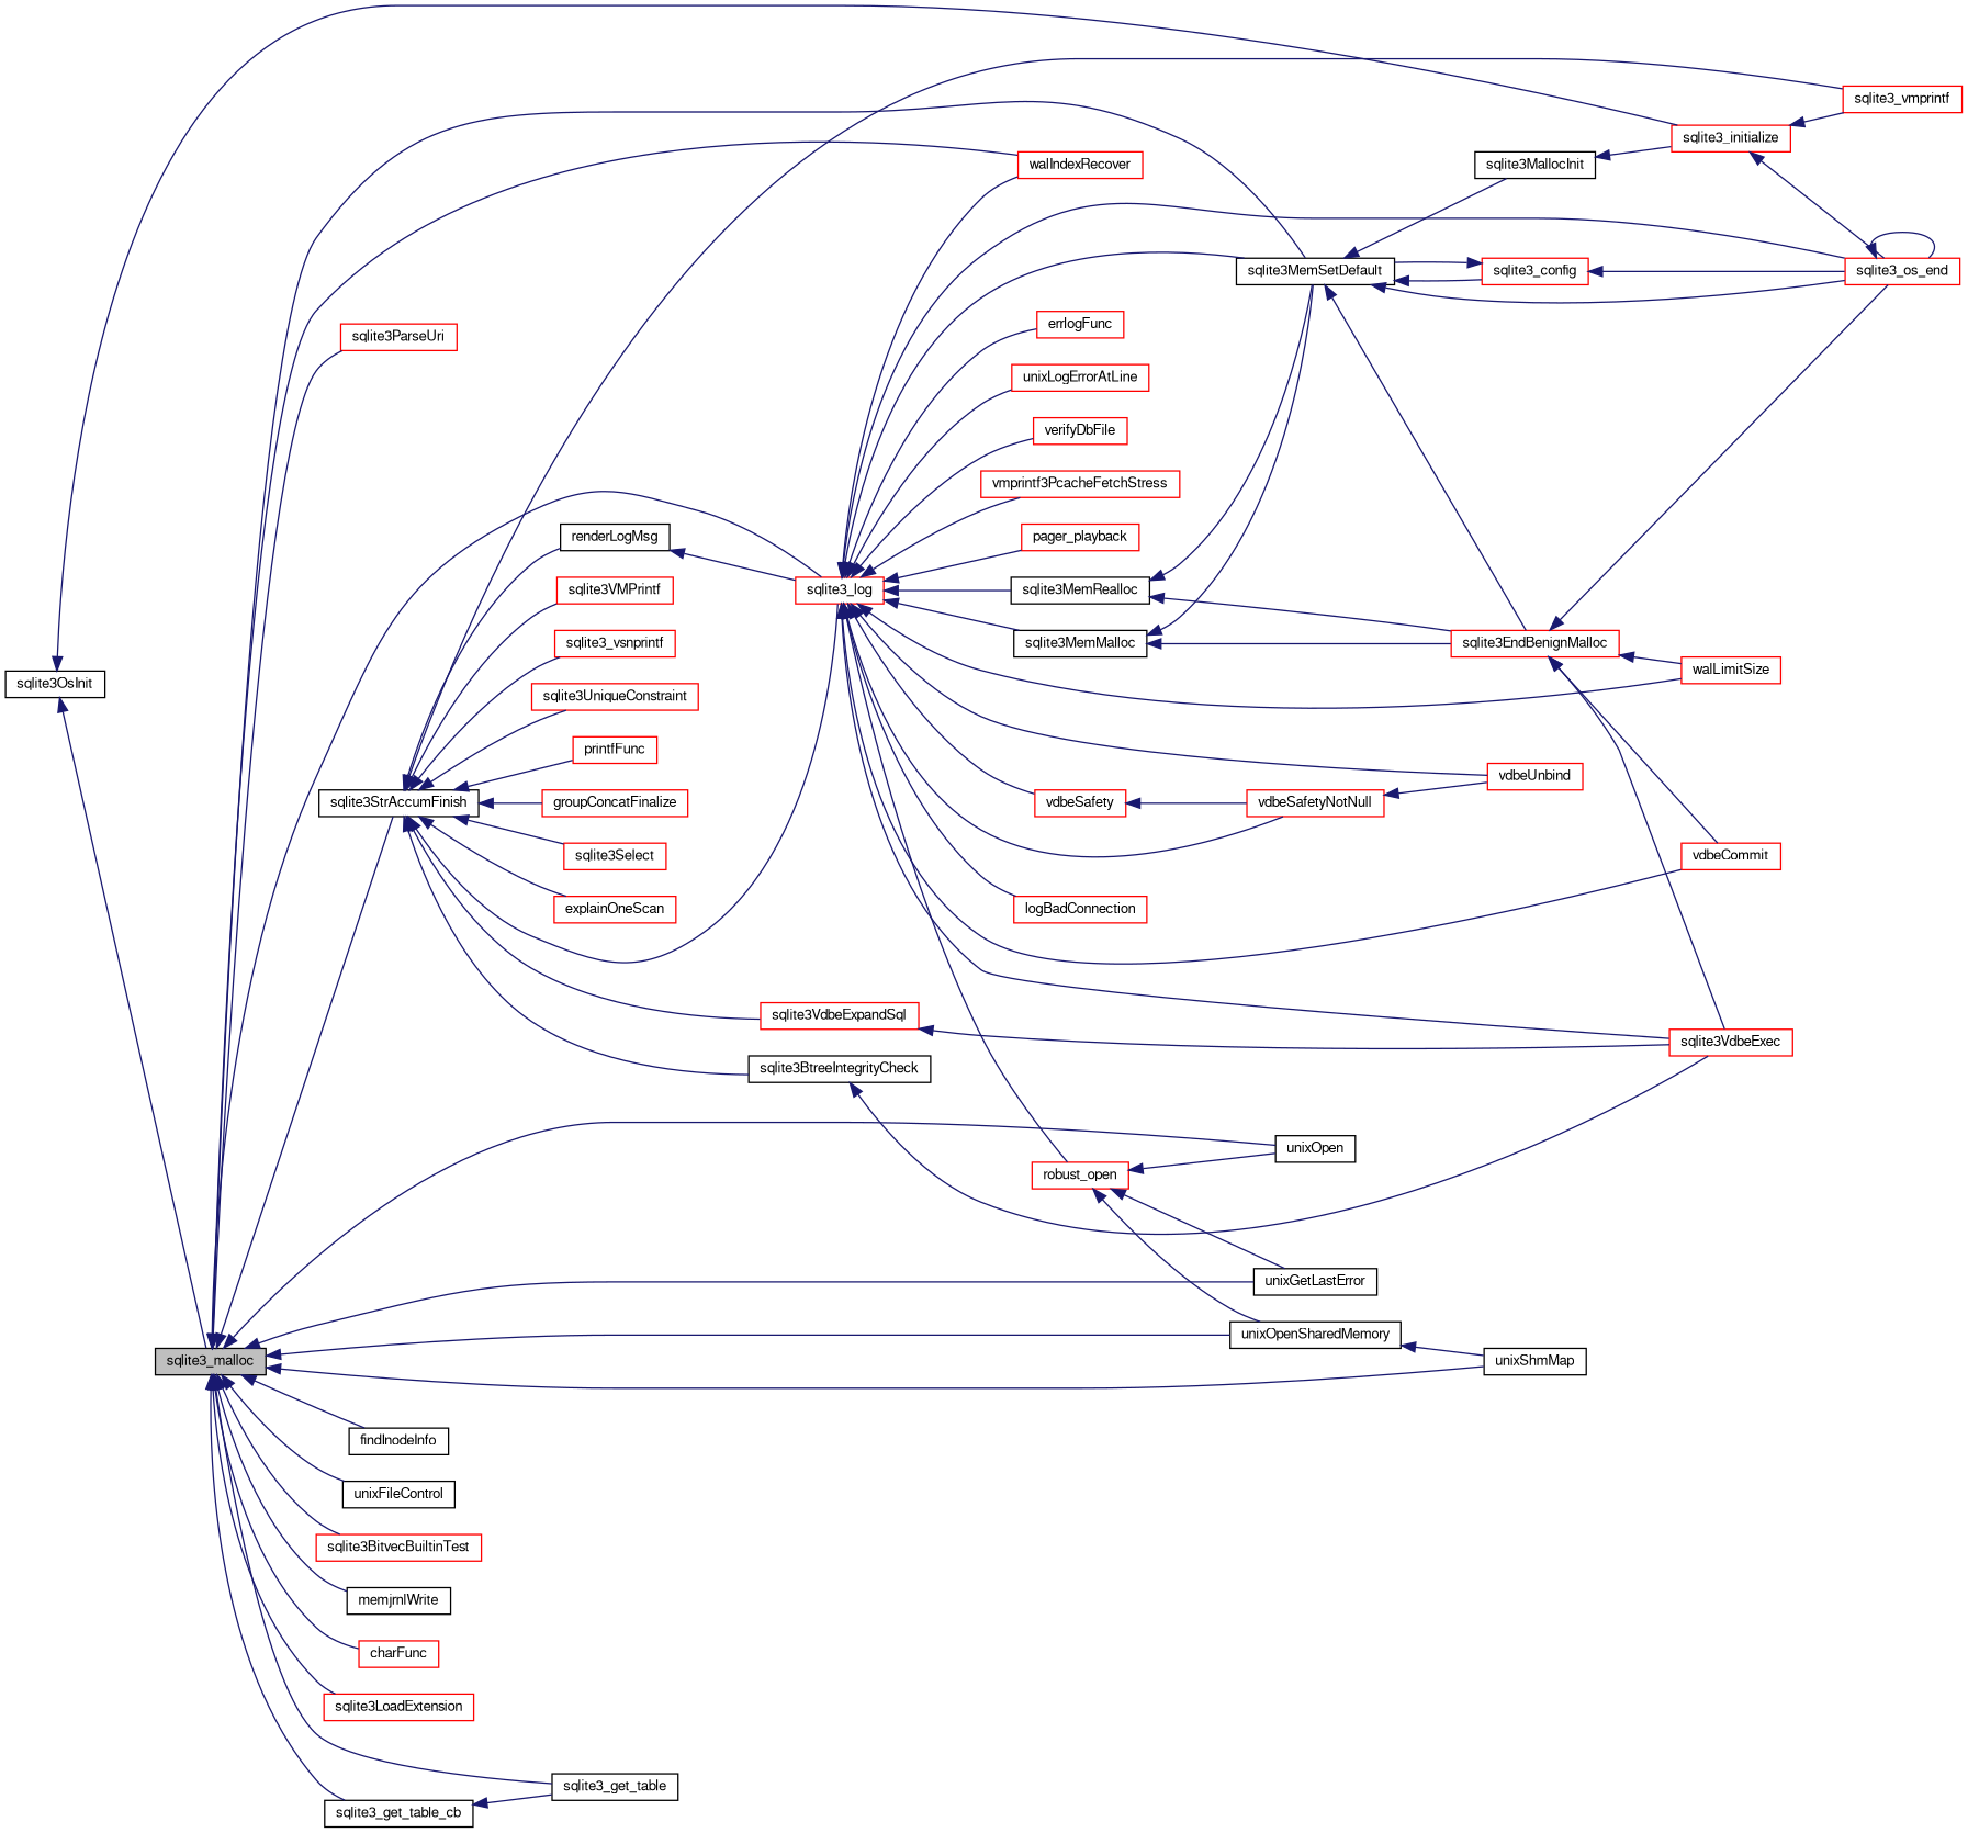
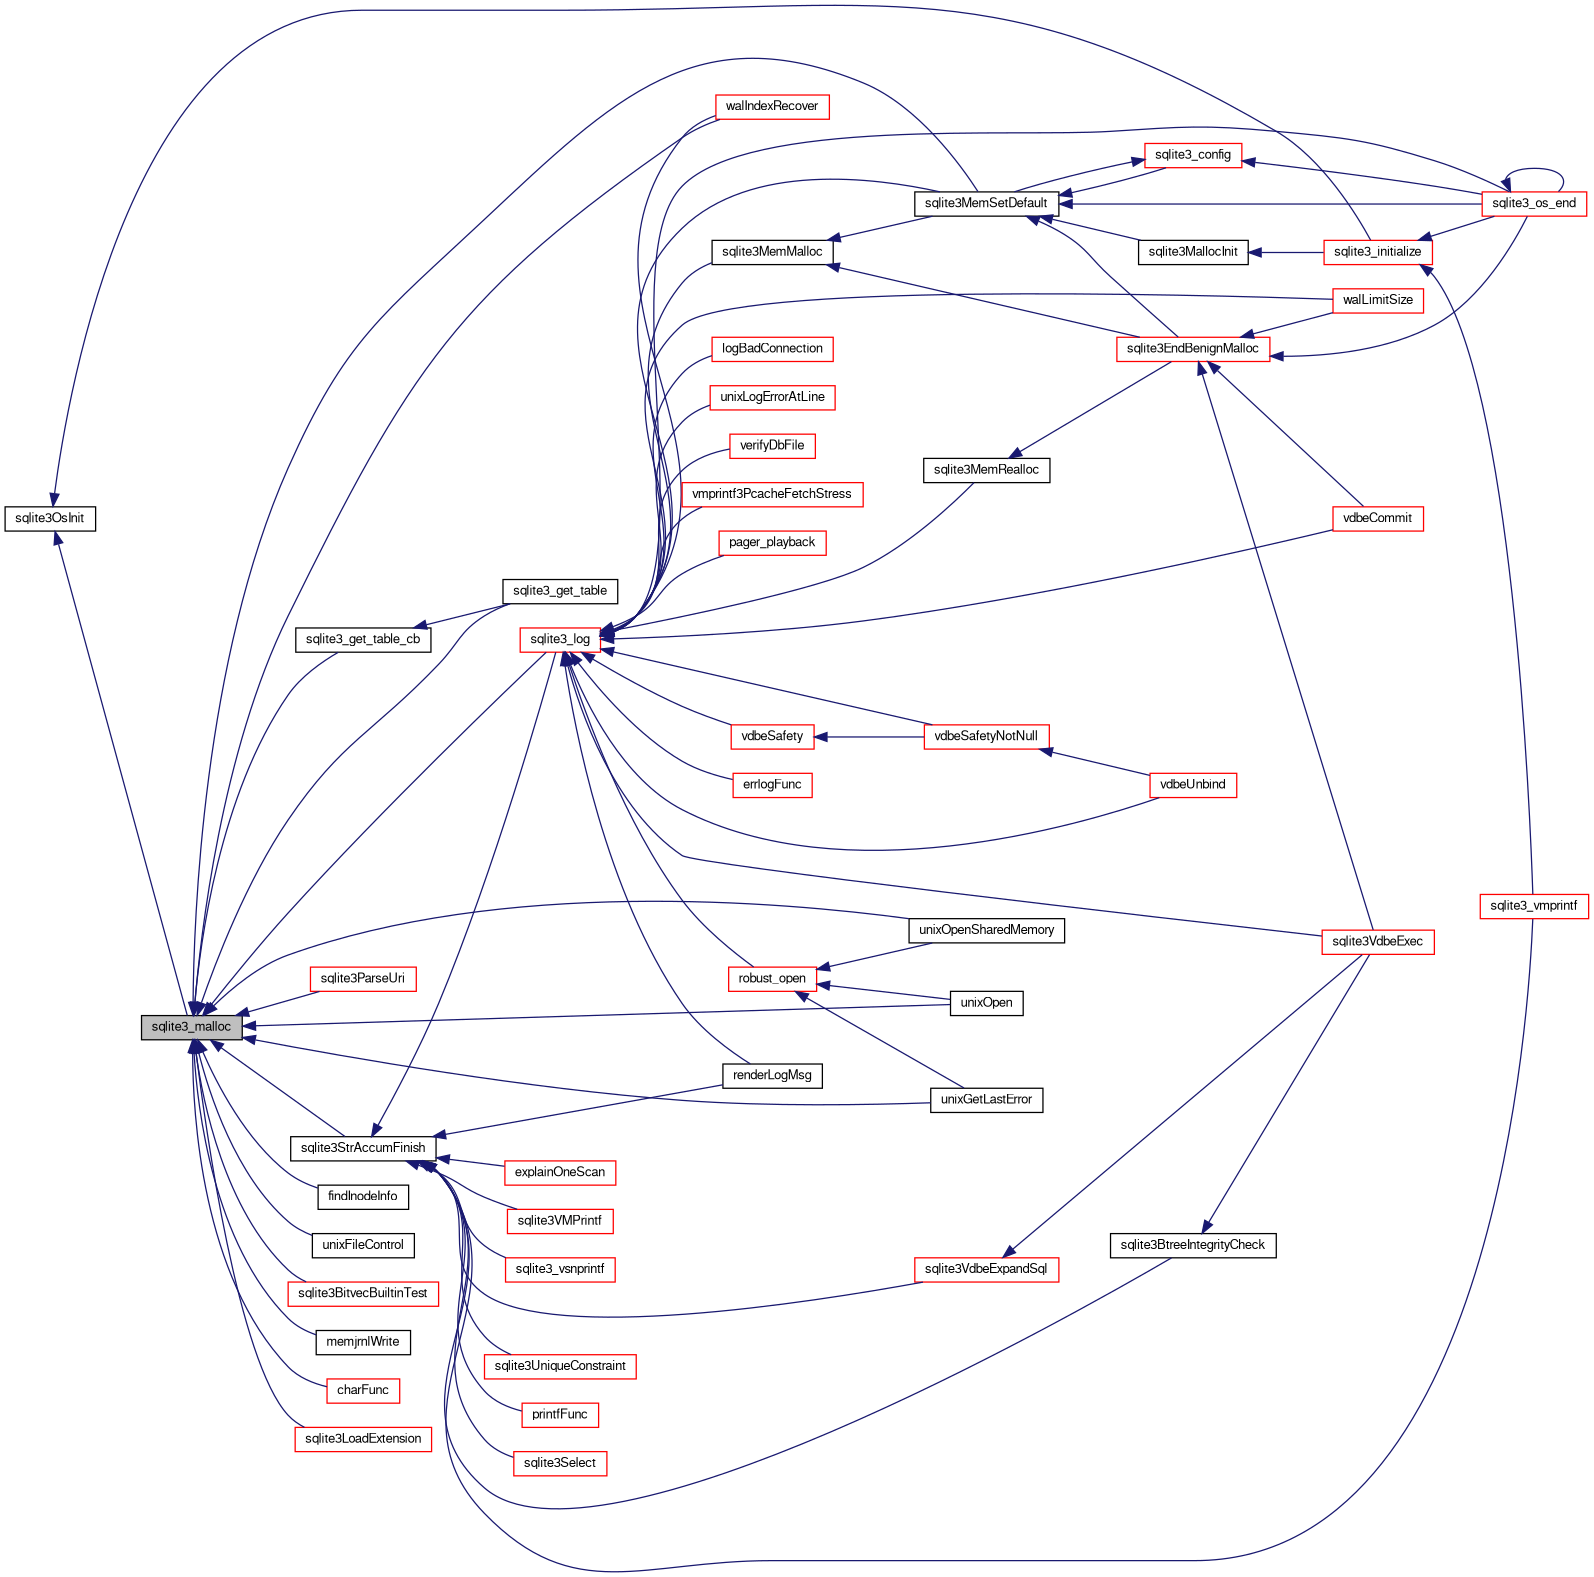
  digraph {
    rankdir=LR
    node [color=red fillcolor=white fontname=FreeSans fontsize=10 shape=record style=filled]
    edge [color=midnightblue dir=back fontname=FreeSans fontsize=10 labelfontname=FreeSans labelfontsize=10 style=solid]
    n1 [color=black fillcolor=grey75 fontcolor=black height=0.2 label=sqlite3_malloc width=0.4]
    n2 [color=black height=0.2 label=sqlite3MemSetDefault width=0.4]
    n3 [color=black height=0.2 label=sqlite3StrAccumFinish width=0.4]
    n4 [height=0.2 label=sqlite3_log width=0.4]
    n5 [color=black height=0.2 label=unixOpenSharedMemory width=0.4]
-   n6 [color=black height=0.2 label=unixShmMap width=0.4]
    n7 [color=black height=0.2 label=unixOpen width=0.4]
    n8 [color=black height=0.2 label=unixGetLastError width=0.4]
    n9 [height=0.2 label=walIndexRecover width=0.4]
    n10 [color=black height=0.2 label=findInodeInfo width=0.4]
    n11 [color=black height=0.2 label=unixFileControl width=0.4]
    n12 [height=0.2 label=sqlite3BitvecBuiltinTest width=0.4]
    n13 [color=black height=0.2 label=memjrnlWrite width=0.4]
    n14 [height=0.2 label=charFunc width=0.4]
    n15 [height=0.2 label=sqlite3LoadExtension width=0.4]
    n16 [color=black height=0.2 label=sqlite3_get_table_cb width=0.4]
    n17 [color=black height=0.2 label=sqlite3_get_table width=0.4]
    n18 [height=0.2 label=sqlite3ParseUri width=0.4]
    n19 [color=black height=0.2 label=sqlite3OsInit width=0.4]
    n20 [height=0.2 label=sqlite3_initialize width=0.4]
    n21 [height=0.2 label=sqlite3_os_end width=0.4]
    n22 [height=0.2 label=sqlite3EndBenignMalloc width=0.4]
    n23 [color=black height=0.2 label=sqlite3MallocInit width=0.4]
    n24 [height=0.2 label=sqlite3_config width=0.4]
    n25 [height=0.2 label=sqlite3_vmprintf width=0.4]
    n26 [height=0.2 label=sqlite3VMPrintf width=0.4]
    n27 [height=0.2 label=sqlite3_vsnprintf width=0.4]
    n28 [color=black height=0.2 label=renderLogMsg width=0.4]
    n29 [color=black height=0.2 label=sqlite3BtreeIntegrityCheck width=0.4]
    n30 [height=0.2 label=sqlite3VdbeExpandSql width=0.4]
    n31 [height=0.2 label=sqlite3UniqueConstraint width=0.4]
    n32 [height=0.2 label=printfFunc width=0.4]
-   n33 [height=0.2 label=groupConcatFinalize width=0.4]
    n34 [height=0.2 label=sqlite3Select width=0.4]
    n35 [height=0.2 label=explainOneScan width=0.4]
    n36 [height=0.2 label=walLimitSize width=0.4]
    n37 [height=0.2 label=vdbeCommit width=0.4]
    n38 [height=0.2 label=sqlite3VdbeExec width=0.4]
    n39 [color=black height=0.2 label=sqlite3MemMalloc width=0.4]
    n40 [color=black height=0.2 label=sqlite3MemRealloc width=0.4]
    n41 [height=0.2 label=logBadConnection width=0.4]
    n42 [height=0.2 label=robust_open width=0.4]
    n43 [height=0.2 label=unixLogErrorAtLine width=0.4]
    n44 [height=0.2 label=verifyDbFile width=0.4]
    n45 [height=0.2 label=vmprintf3PcacheFetchStress width=0.4]
    n46 [height=0.2 label=pager_playback width=0.4]
    n47 [height=0.2 label=vdbeSafety width=0.4]
    n48 [height=0.2 label=vdbeSafetyNotNull width=0.4]
    n49 [height=0.2 label=vdbeUnbind width=0.4]
    n50 [height=0.2 label=errlogFunc width=0.4]
    n1 -> n2
    n1 -> n3
    n1 -> n4
    n1 -> n5
-   n1 -> n6
    n1 -> n7
    n1 -> n8
    n1 -> n9
    n1 -> n10
    n1 -> n11
    n1 -> n12
    n1 -> n13
    n1 -> n14
    n1 -> n15
    n1 -> n16
    n1 -> n17
    n1 -> n18
    n2 -> n21
    n2 -> n22
    n2 -> n23
    n2 -> n24
    n3 -> n4
    n3 -> n25
    n3 -> n26
    n3 -> n27
    n3 -> n28
    n3 -> n29
    n3 -> n30
    n3 -> n31
    n3 -> n32
-   n3 -> n33
    n3 -> n34
    n3 -> n35
    n4 -> n2
    n4 -> n9
    n4 -> n21
    n4 -> n36
    n4 -> n37
    n4 -> n38
    n4 -> n39
    n4 -> n40
    n4 -> n41
    n4 -> n42
    n4 -> n43
    n4 -> n44
    n4 -> n45
    n4 -> n46
    n4 -> n47
    n4 -> n48
    n4 -> n49
    n4 -> n50
-   n5 -> n6
    n16 -> n17
    n19 -> n1
    n19 -> n20
    n20 -> n21
    n20 -> n25
    n21 -> n21
    n22 -> n21
    n22 -> n36
    n22 -> n37
    n22 -> n38
    n23 -> n20
    n24 -> n2
    n24 -> n21
-   n28 -> n4
+   n4 -> n28
    n29 -> n38
    n30 -> n38
    n39 -> n2
    n39 -> n22
-   n40 -> n2
    n40 -> n22
    n42 -> n5
    n42 -> n7
    n42 -> n8
    n47 -> n48
    n48 -> n49
  }
